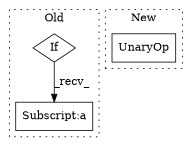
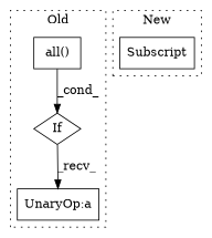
  digraph {
    node [shape=box]
+   n1 [a=75 l="10,1" label="all()" s="22296,22320"]
    n2 [a=96 l=3 label=If s=22293 shape=diamond]
-   n3 [a=61 l=36 label="Subscript:a" s=22398]
-   n4 [a=63 l="18,0" label=UnaryOp s="29725,0"]
+   n3 [a=61 l=36 label="UnaryOp:a" s=22398]
+   n4 [a=63 l="18,0" label=Subscript s="29725,0"]
    subgraph cluster_1 {
      label=Old
      style=dotted
+     n1
      n2
      n3
    }
    subgraph cluster_2 {
      label=New
      style=dotted
      n4
    }
+   n1 -> n2 [label=_cond_]
    n2 -> n3 [label=_recv_]
  }
